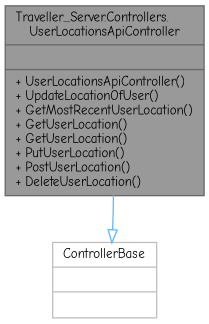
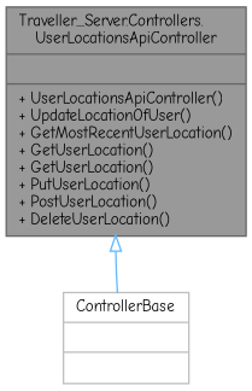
  digraph {
    fontname="Comic Neue"
    node [fontname="Comic Neue" fontsize=10 shape=record style=filled]
    n1 [color=gray40 fillcolor=grey60 fontcolor=black height=0.2 label="{Traveller_Server.Controllers.\lUserLocationsApiController\n||+ UserLocationsApiController()\l+ UpdateLocationOfUser()\l+ GetMostRecentUserLocation()\l+ GetUserLocation()\l+ GetUserLocation()\l+ PutUserLocation()\l+ PostUserLocation()\l+ DeleteUserLocation()\l}" width=0.4]
    n2 [color=grey75 fillcolor=white height=0.2 label="{ControllerBase\n||}" width=0.4]
-   n2 -> n1 [arrowtail=onormal color=steelblue1 dir=back fontname="Comic Neue" fontsize=10 labelfontname=Helvetica labelfontsize=10 style=solid]
+   n1 -> n2 [arrowtail=onormal color=steelblue1 dir=back fontname="Comic Neue" fontsize=10 labelfontname=Helvetica labelfontsize=10 style=solid]
  }
